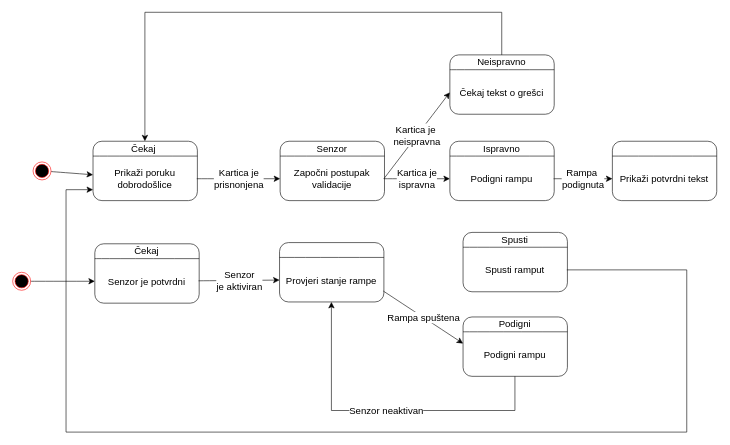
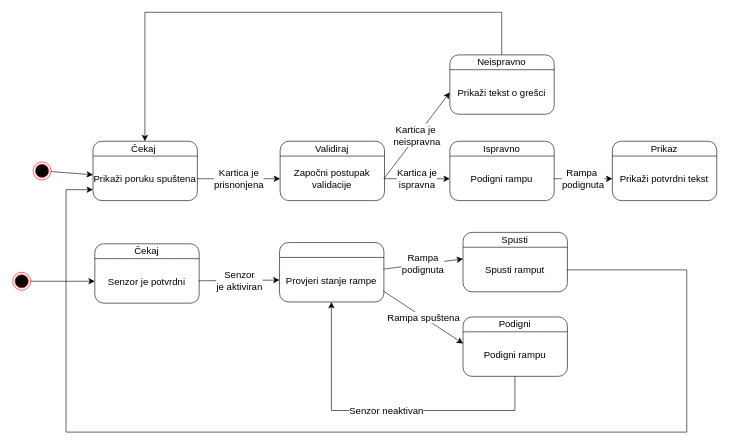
  <mxCell id="0" />
  <mxCell id="1" parent="0" />
  <mxCell id="2" value="" style="rounded=1;whiteSpace=wrap;html=1;fontSize=16;" parent="1" vertex="1"><mxGeometry x="154" y="235" width="174" height="99" as="geometry" /></mxCell>
  <mxCell id="3" value="" style="endArrow=none;html=1;rounded=0;fontSize=12;startSize=14;endSize=14;sourcePerimeterSpacing=8;targetPerimeterSpacing=8;curved=1;exitX=0;exitY=0.25;exitDx=0;exitDy=0;entryX=1;entryY=0.25;entryDx=0;entryDy=0;" parent="1" source="2" target="2" edge="1"><mxGeometry width="50" height="50" relative="1" as="geometry"><mxPoint x="483" y="300" as="sourcePoint" /><mxPoint x="533" y="250" as="targetPoint" /></mxGeometry></mxCell>
  <mxCell id="4" value="Čekaj&amp;nbsp;" style="text;html=1;strokeColor=none;fillColor=none;align=center;verticalAlign=middle;whiteSpace=wrap;rounded=0;fontSize=16;" parent="1" vertex="1"><mxGeometry x="154" y="235" width="173" height="24" as="geometry" /></mxCell>
  <mxCell id="5" value="&lt;font style=&quot;font-size: 16px;&quot;&gt;Kartica je &lt;br&gt;prisnonjena&lt;/font&gt;" style="edgeStyle=none;curved=1;rounded=0;orthogonalLoop=1;jettySize=auto;html=1;entryX=0;entryY=0.5;entryDx=0;entryDy=0;fontSize=12;startSize=8;endSize=8;" parent="1" source="6" target="17" edge="1"><mxGeometry relative="1" as="geometry" /></mxCell>
- <mxCell id="6" value="Prikaži poruku dobrodošlice" style="text;html=1;strokeColor=none;fillColor=none;align=center;verticalAlign=middle;whiteSpace=wrap;rounded=0;fontSize=16;" parent="1" vertex="1"><mxGeometry x="154" y="261" width="173" height="73" as="geometry" /></mxCell>
+ <mxCell id="6" value="Prikaži poruku spuštena" style="text;html=1;strokeColor=none;fillColor=none;align=center;verticalAlign=middle;whiteSpace=wrap;rounded=0;fontSize=16;" parent="1" vertex="1"><mxGeometry x="154" y="261" width="173" height="73" as="geometry" /></mxCell>
  <mxCell id="7" value="" style="rounded=1;whiteSpace=wrap;html=1;fontSize=16;" parent="1" vertex="1"><mxGeometry x="157" y="406" width="174" height="99" as="geometry" /></mxCell>
  <mxCell id="8" value="" style="endArrow=none;html=1;rounded=0;fontSize=12;startSize=14;endSize=14;sourcePerimeterSpacing=8;targetPerimeterSpacing=8;curved=1;exitX=0;exitY=0.25;exitDx=0;exitDy=0;entryX=1;entryY=0.25;entryDx=0;entryDy=0;" parent="1" source="7" target="7" edge="1"><mxGeometry width="50" height="50" relative="1" as="geometry"><mxPoint x="486" y="471" as="sourcePoint" /><mxPoint x="536" y="421" as="targetPoint" /></mxGeometry></mxCell>
  <mxCell id="9" value="Čekaj" style="text;html=1;strokeColor=none;fillColor=none;align=center;verticalAlign=middle;whiteSpace=wrap;rounded=0;fontSize=16;" parent="1" vertex="1"><mxGeometry x="157" y="406" width="173" height="24" as="geometry" /></mxCell>
  <mxCell id="10" value="&lt;font style=&quot;font-size: 16px;&quot;&gt;Senzor &lt;br&gt;je aktiviran&lt;/font&gt;" style="edgeStyle=none;curved=1;rounded=0;orthogonalLoop=1;jettySize=auto;html=1;entryX=0;entryY=0.5;entryDx=0;entryDy=0;fontSize=12;startSize=8;endSize=8;" parent="1" source="11" target="21" edge="1"><mxGeometry relative="1" as="geometry" /></mxCell>
  <mxCell id="11" value="Senzor je potvrdni" style="text;html=1;strokeColor=none;fillColor=none;align=center;verticalAlign=middle;whiteSpace=wrap;rounded=0;fontSize=16;" parent="1" vertex="1"><mxGeometry x="157" y="432" width="173" height="73" as="geometry" /></mxCell>
  <mxCell id="12" value="" style="rounded=1;whiteSpace=wrap;html=1;fontSize=16;" parent="1" vertex="1"><mxGeometry x="466" y="235" width="174" height="99" as="geometry" /></mxCell>
  <mxCell id="13" value="" style="endArrow=none;html=1;rounded=0;fontSize=12;startSize=14;endSize=14;sourcePerimeterSpacing=8;targetPerimeterSpacing=8;curved=1;exitX=0;exitY=0.25;exitDx=0;exitDy=0;entryX=1;entryY=0.25;entryDx=0;entryDy=0;" parent="1" source="12" target="12" edge="1"><mxGeometry width="50" height="50" relative="1" as="geometry"><mxPoint x="795" y="300" as="sourcePoint" /><mxPoint x="845" y="250" as="targetPoint" /></mxGeometry></mxCell>
- <mxCell id="14" value="Senzor" style="text;html=1;strokeColor=none;fillColor=none;align=center;verticalAlign=middle;whiteSpace=wrap;rounded=0;fontSize=16;" parent="1" vertex="1"><mxGeometry x="466" y="235" width="173" height="24" as="geometry" /></mxCell>
+ <mxCell id="14" value="Validiraj" style="text;html=1;strokeColor=none;fillColor=none;align=center;verticalAlign=middle;whiteSpace=wrap;rounded=0;fontSize=16;" parent="1" vertex="1"><mxGeometry x="466" y="235" width="173" height="24" as="geometry" /></mxCell>
  <mxCell id="15" value="&lt;font style=&quot;font-size: 16px;&quot;&gt;Kartica je&lt;br&gt;ispravna&lt;/font&gt;" style="edgeStyle=none;curved=1;rounded=0;orthogonalLoop=1;jettySize=auto;html=1;fontSize=12;startSize=8;endSize=8;" parent="1" source="17" target="26" edge="1"><mxGeometry relative="1" as="geometry" /></mxCell>
  <mxCell id="16" value="&lt;font style=&quot;font-size: 16px;&quot;&gt;Kartica je&amp;nbsp;&lt;br&gt;neispravna&lt;/font&gt;" style="edgeStyle=none;curved=1;rounded=0;orthogonalLoop=1;jettySize=auto;html=1;exitX=1;exitY=0.5;exitDx=0;exitDy=0;entryX=0;entryY=0.5;entryDx=0;entryDy=0;fontSize=12;startSize=8;endSize=8;" parent="1" source="17" target="35" edge="1"><mxGeometry relative="1" as="geometry" /></mxCell>
  <mxCell id="17" value="Započni postupak validacije" style="text;html=1;strokeColor=none;fillColor=none;align=center;verticalAlign=middle;whiteSpace=wrap;rounded=0;fontSize=16;" parent="1" vertex="1"><mxGeometry x="466" y="261" width="173" height="73" as="geometry" /></mxCell>
  <mxCell id="18" value="" style="rounded=1;whiteSpace=wrap;html=1;fontSize=16;" parent="1" vertex="1"><mxGeometry x="465" y="404" width="174" height="99" as="geometry" /></mxCell>
  <mxCell id="19" value="" style="endArrow=none;html=1;rounded=0;fontSize=12;startSize=14;endSize=14;sourcePerimeterSpacing=8;targetPerimeterSpacing=8;curved=1;exitX=0;exitY=0.25;exitDx=0;exitDy=0;entryX=1;entryY=0.25;entryDx=0;entryDy=0;" parent="1" source="18" target="18" edge="1"><mxGeometry width="50" height="50" relative="1" as="geometry"><mxPoint x="794" y="469" as="sourcePoint" /><mxPoint x="844" y="419" as="targetPoint" /></mxGeometry></mxCell>
+ <mxCell id="20" value="&lt;font style=&quot;font-size: 16px;&quot;&gt;Rampa &lt;br&gt;podignuta&lt;/font&gt;" style="edgeStyle=none;curved=1;rounded=0;orthogonalLoop=1;jettySize=auto;html=1;exitX=1;exitY=0.25;exitDx=0;exitDy=0;entryX=0;entryY=0.25;entryDx=0;entryDy=0;fontSize=12;startSize=8;endSize=8;" parent="1" source="21" target="40" edge="1"><mxGeometry relative="1" as="geometry" /></mxCell>
  <mxCell id="21" value="Provjeri stanje rampe" style="text;html=1;strokeColor=none;fillColor=none;align=center;verticalAlign=middle;whiteSpace=wrap;rounded=0;fontSize=16;" parent="1" vertex="1"><mxGeometry x="465" y="430" width="173" height="73" as="geometry" /></mxCell>
  <mxCell id="22" value="" style="rounded=1;whiteSpace=wrap;html=1;fontSize=16;" parent="1" vertex="1"><mxGeometry x="749" y="235" width="174" height="99" as="geometry" /></mxCell>
  <mxCell id="23" value="" style="endArrow=none;html=1;rounded=0;fontSize=12;startSize=14;endSize=14;sourcePerimeterSpacing=8;targetPerimeterSpacing=8;curved=1;exitX=0;exitY=0.25;exitDx=0;exitDy=0;entryX=1;entryY=0.25;entryDx=0;entryDy=0;" parent="1" source="22" target="22" edge="1"><mxGeometry width="50" height="50" relative="1" as="geometry"><mxPoint x="1078" y="300" as="sourcePoint" /><mxPoint x="1128" y="250" as="targetPoint" /></mxGeometry></mxCell>
  <mxCell id="24" value="Ispravno" style="text;html=1;strokeColor=none;fillColor=none;align=center;verticalAlign=middle;whiteSpace=wrap;rounded=0;fontSize=16;" parent="1" vertex="1"><mxGeometry x="749" y="235" width="173" height="24" as="geometry" /></mxCell>
  <mxCell id="25" value="&lt;font style=&quot;font-size: 16px;&quot;&gt;Rampa&amp;nbsp;&lt;br&gt;podignuta&lt;/font&gt;" style="edgeStyle=none;curved=1;rounded=0;orthogonalLoop=1;jettySize=auto;html=1;fontSize=12;startSize=8;endSize=8;" parent="1" source="26" target="30" edge="1"><mxGeometry relative="1" as="geometry" /></mxCell>
  <mxCell id="26" value="Podigni rampu" style="text;html=1;strokeColor=none;fillColor=none;align=center;verticalAlign=middle;whiteSpace=wrap;rounded=0;fontSize=16;" parent="1" vertex="1"><mxGeometry x="749" y="261" width="173" height="73" as="geometry" /></mxCell>
  <mxCell id="27" value="" style="rounded=1;whiteSpace=wrap;html=1;fontSize=16;" parent="1" vertex="1"><mxGeometry x="1020" y="235" width="174" height="99" as="geometry" /></mxCell>
  <mxCell id="28" value="" style="endArrow=none;html=1;rounded=0;fontSize=12;startSize=14;endSize=14;sourcePerimeterSpacing=8;targetPerimeterSpacing=8;curved=1;exitX=0;exitY=0.25;exitDx=0;exitDy=0;entryX=1;entryY=0.25;entryDx=0;entryDy=0;" parent="1" source="27" target="27" edge="1"><mxGeometry width="50" height="50" relative="1" as="geometry"><mxPoint x="1349" y="300" as="sourcePoint" /><mxPoint x="1399" y="250" as="targetPoint" /></mxGeometry></mxCell>
+ <mxCell id="29" value="Prikaz" style="text;html=1;strokeColor=none;fillColor=none;align=center;verticalAlign=middle;whiteSpace=wrap;rounded=0;fontSize=16;" parent="1" vertex="1"><mxGeometry x="1020" y="235" width="173" height="24" as="geometry" /></mxCell>
  <mxCell id="30" value="Prikaži potvrdni tekst" style="text;html=1;strokeColor=none;fillColor=none;align=center;verticalAlign=middle;whiteSpace=wrap;rounded=0;fontSize=16;" parent="1" vertex="1"><mxGeometry x="1020" y="261" width="173" height="73" as="geometry" /></mxCell>
  <mxCell id="31" value="" style="rounded=1;whiteSpace=wrap;html=1;fontSize=16;" parent="1" vertex="1"><mxGeometry x="749" y="91" width="174" height="99" as="geometry" /></mxCell>
  <mxCell id="32" value="" style="endArrow=none;html=1;rounded=0;fontSize=12;startSize=14;endSize=14;sourcePerimeterSpacing=8;targetPerimeterSpacing=8;curved=1;exitX=0;exitY=0.25;exitDx=0;exitDy=0;entryX=1;entryY=0.25;entryDx=0;entryDy=0;" parent="1" source="31" target="31" edge="1"><mxGeometry width="50" height="50" relative="1" as="geometry"><mxPoint x="1078" y="156" as="sourcePoint" /><mxPoint x="1128" y="106" as="targetPoint" /></mxGeometry></mxCell>
  <mxCell id="33" style="edgeStyle=orthogonalEdgeStyle;rounded=0;orthogonalLoop=1;jettySize=auto;html=1;entryX=0.5;entryY=0;entryDx=0;entryDy=0;fontSize=12;startSize=8;endSize=8;" parent="1" source="34" target="4" edge="1"><mxGeometry relative="1" as="geometry"><Array as="points"><mxPoint x="836" y="20" /><mxPoint x="241" y="20" /></Array></mxGeometry></mxCell>
  <mxCell id="34" value="Neispravno" style="text;html=1;strokeColor=none;fillColor=none;align=center;verticalAlign=middle;whiteSpace=wrap;rounded=0;fontSize=16;" parent="1" vertex="1"><mxGeometry x="749" y="91" width="173" height="24" as="geometry" /></mxCell>
- <mxCell id="35" value="Čekaj tekst o grešci" style="text;html=1;strokeColor=none;fillColor=none;align=center;verticalAlign=middle;whiteSpace=wrap;rounded=0;fontSize=16;" parent="1" vertex="1"><mxGeometry x="749" y="117" width="173" height="73" as="geometry" /></mxCell>
+ <mxCell id="35" value="Prikaži tekst o grešci" style="text;html=1;strokeColor=none;fillColor=none;align=center;verticalAlign=middle;whiteSpace=wrap;rounded=0;fontSize=16;" parent="1" vertex="1"><mxGeometry x="749" y="117" width="173" height="73" as="geometry" /></mxCell>
  <mxCell id="36" value="" style="rounded=1;whiteSpace=wrap;html=1;fontSize=16;" parent="1" vertex="1"><mxGeometry x="771" y="387" width="174" height="99" as="geometry" /></mxCell>
  <mxCell id="37" value="" style="endArrow=none;html=1;rounded=0;fontSize=12;startSize=14;endSize=14;sourcePerimeterSpacing=8;targetPerimeterSpacing=8;curved=1;exitX=0;exitY=0.25;exitDx=0;exitDy=0;entryX=1;entryY=0.25;entryDx=0;entryDy=0;" parent="1" source="36" target="36" edge="1"><mxGeometry width="50" height="50" relative="1" as="geometry"><mxPoint x="1100" y="452" as="sourcePoint" /><mxPoint x="1150" y="402" as="targetPoint" /></mxGeometry></mxCell>
  <mxCell id="38" value="Spusti" style="text;html=1;strokeColor=none;fillColor=none;align=center;verticalAlign=middle;whiteSpace=wrap;rounded=0;fontSize=16;" parent="1" vertex="1"><mxGeometry x="771" y="387" width="173" height="24" as="geometry" /></mxCell>
  <mxCell id="39" style="edgeStyle=orthogonalEdgeStyle;rounded=0;orthogonalLoop=1;jettySize=auto;html=1;entryX=0;entryY=0.75;entryDx=0;entryDy=0;fontSize=12;startSize=8;endSize=8;" parent="1" source="40" target="6" edge="1"><mxGeometry relative="1" as="geometry"><Array as="points"><mxPoint x="1144" y="450" /><mxPoint x="1144" y="720" /><mxPoint x="109" y="720" /><mxPoint x="109" y="316" /></Array></mxGeometry></mxCell>
  <mxCell id="40" value="Spusti ramput" style="text;html=1;strokeColor=none;fillColor=none;align=center;verticalAlign=middle;whiteSpace=wrap;rounded=0;fontSize=16;" parent="1" vertex="1"><mxGeometry x="771" y="413" width="173" height="73" as="geometry" /></mxCell>
  <mxCell id="41" value="" style="rounded=1;whiteSpace=wrap;html=1;fontSize=16;" parent="1" vertex="1"><mxGeometry x="771" y="528" width="174" height="99" as="geometry" /></mxCell>
  <mxCell id="42" value="" style="endArrow=none;html=1;rounded=0;fontSize=12;startSize=14;endSize=14;sourcePerimeterSpacing=8;targetPerimeterSpacing=8;curved=1;exitX=0;exitY=0.25;exitDx=0;exitDy=0;entryX=1;entryY=0.25;entryDx=0;entryDy=0;" parent="1" source="41" target="41" edge="1"><mxGeometry width="50" height="50" relative="1" as="geometry"><mxPoint x="1100" y="593" as="sourcePoint" /><mxPoint x="1150" y="543" as="targetPoint" /></mxGeometry></mxCell>
  <mxCell id="43" value="Podigni" style="text;html=1;strokeColor=none;fillColor=none;align=center;verticalAlign=middle;whiteSpace=wrap;rounded=0;fontSize=16;" parent="1" vertex="1"><mxGeometry x="771" y="528" width="173" height="24" as="geometry" /></mxCell>
  <mxCell id="44" value="&lt;font style=&quot;font-size: 16px;&quot;&gt;Senzor neaktivan&lt;/font&gt;" style="edgeStyle=orthogonalEdgeStyle;rounded=0;orthogonalLoop=1;jettySize=auto;html=1;fontSize=12;startSize=8;endSize=8;entryX=0.5;entryY=1;entryDx=0;entryDy=0;" parent="1" source="45" target="21" edge="1"><mxGeometry relative="1" as="geometry"><mxPoint x="164" y="607" as="targetPoint" /><Array as="points"><mxPoint x="858" y="684" /><mxPoint x="552" y="684" /></Array></mxGeometry></mxCell>
  <mxCell id="45" value="Podigni rampu" style="text;html=1;strokeColor=none;fillColor=none;align=center;verticalAlign=middle;whiteSpace=wrap;rounded=0;fontSize=16;" parent="1" vertex="1"><mxGeometry x="771" y="554" width="173" height="73" as="geometry" /></mxCell>
  <mxCell id="46" value="&lt;font style=&quot;font-size: 16px;&quot;&gt;Rampa spuštena&lt;/font&gt;" style="endArrow=classic;html=1;rounded=0;fontSize=12;startSize=8;endSize=8;curved=1;exitX=1;exitY=0.75;exitDx=0;exitDy=0;entryX=0;entryY=0.25;entryDx=0;entryDy=0;" parent="1" source="21" target="45" edge="1"><mxGeometry width="50" height="50" relative="1" as="geometry"><mxPoint x="657" y="392" as="sourcePoint" /><mxPoint x="707" y="342" as="targetPoint" /></mxGeometry></mxCell>
  <mxCell id="47" value="" style="edgeStyle=none;curved=1;rounded=0;orthogonalLoop=1;jettySize=auto;html=1;fontSize=12;startSize=8;endSize=8;" parent="1" source="48" target="6" edge="1"><mxGeometry relative="1" as="geometry" /></mxCell>
  <mxCell id="48" value="" style="ellipse;html=1;shape=endState;fillColor=#000000;strokeColor=#ff0000;fontSize=16;" parent="1" vertex="1"><mxGeometry x="54" y="269.5" width="30" height="30" as="geometry" /></mxCell>
  <mxCell id="49" style="edgeStyle=none;curved=1;rounded=0;orthogonalLoop=1;jettySize=auto;html=1;entryX=0;entryY=0.5;entryDx=0;entryDy=0;fontSize=12;startSize=8;endSize=8;" parent="1" source="50" target="11" edge="1"><mxGeometry relative="1" as="geometry" /></mxCell>
  <mxCell id="50" value="" style="ellipse;html=1;shape=endState;fillColor=#000000;strokeColor=#ff0000;fontSize=16;" parent="1" vertex="1"><mxGeometry x="20" y="453.5" width="30" height="30" as="geometry" /></mxCell>
